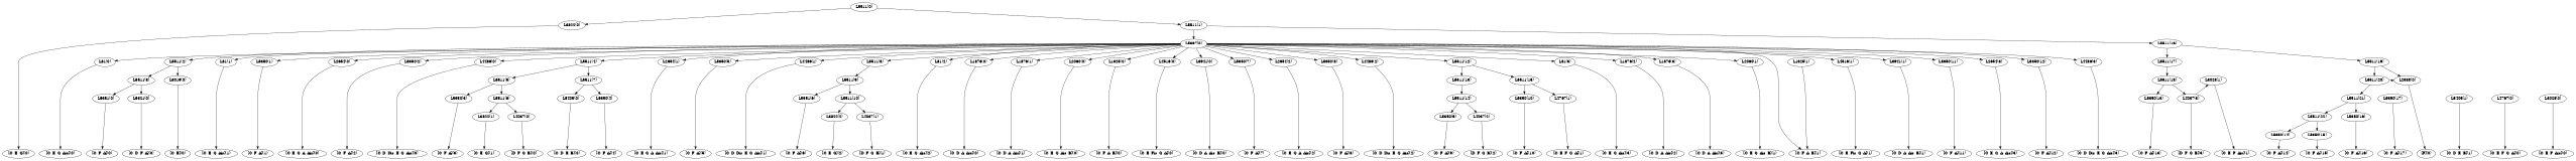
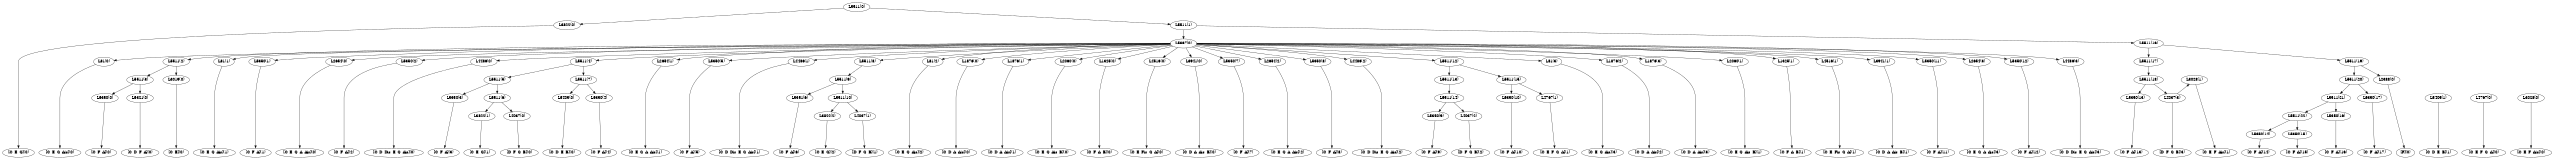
  digraph {
    "L5511(0)"
    "L3822(0)"
    "L5511(1)"
    "L5367(0)"
    "L5511(16)"
    "L81(0)"
    "L5511(2)"
    "L81(1)"
    "L5350(1)"
    "L2654(0)"
    "L5350(2)"
    "L4486(0)"
    "L5511(4)"
    "L2654(1)"
    "L5350(5)"
    "L4486(1)"
    "L5511(8)"
    "L81(2)"
    "L1876(0)"
    "L1876(1)"
    "L2060(0)"
    "L1325(0)"
    "L4516(0)"
    "L3941(0)"
    "L5350(7)"
    "L2654(2)"
    "L5350(8)"
    "L4486(2)"
    "L5511(12)"
    "L81(3)"
    "L1876(2)"
    "L1876(3)"
    "L2060(1)"
    "L1325(1)"
    "L4516(1)"
    "L3941(1)"
    "L5350(11)"
    "L2654(3)"
    "L5350(12)"
    "L4486(3)"
    "L5511(17)"
    "L5511(19)"
    "L5511(3)"
    "L3019(0)"
    "L5511(5)"
    "L5511(7)"
    "L5511(9)"
    "L5511(13)"
    "L5511(15)"
    "L5511(18)"
    "L3028(1)"
    "L5511(20)"
    "L2388(0)"
-   "L5350(0)" [label="L5351(0)"]
+   "L5350(0)"
    "L5321(0)"
    "L5350(3)"
    "L5511(6)"
    "L5405(0)"
    "L5350(4)"
    n60 [label="L5351(6)"]
    "L5511(10)"
    "L5405(1)"
    "L4767(0)"
    "L5511(14)"
    "L3028(0)"
    "L5350(10)"
    "L4767(1)"
    "L5350(13)"
    "L4037(3)"
    "L5511(21)"
    "L5350(17)"
    "L3822(1)"
    "L4037(0)"
    "L3822(2)"
    "L4037(1)"
    "L5350(9)"
    "L4037(2)"
    "L5511(22)"
    "L5350(16)"
    "L5350(14)"
    "L5350(15)"
    "[C  E  G](0)"
    "[C  E  G  Ais](0)"
    "[C  F  A](0)"
    "[C  D  F  A](0)"
    "[C  E](0)"
    "[C  E  G  Ais](1)"
    "[C  F  A](1)"
    "[C  E  G  A  Ais](0)"
    "[C  F  A](2)"
    "[C  D  Dis  E  G  Ais](0)"
    "[C  F  A](3)"
    "[C  E  G](1)"
    "[D  F  G  B](0)"
    "[C  D  E  B](0)"
    "[C  F  A](4)"
    "[C  E  G  A  Ais](1)"
    "[C  F  A](5)"
    "[C  D  Dis  E  G  Ais](1)"
    "[C  F  A](6)"
    "[C  E  G](2)"
    "[D  F  G  B](1)"
    "[C  D  E  B](1)"
    "[C  E  F  G  A](0)"
    "[C  E  G  Ais](2)"
    "[C  D  A  Ais](0)"
    "[C  D  A  Ais](1)"
    "[C  E  G  Ais  B](0)"
    "[C  F  A  B](0)"
    "[C  E  Fis  G  A](0)"
    "[C  D  A  Ais  B](0)"
    "[C  F  A](7)"
    "[C  E  G  A  Ais](2)"
    "[C  F  A](8)"
    "[C  D  Dis  E  G  Ais](2)"
    "[C  F  A](9)"
    "[D  F  G  B](2)"
    "[C  E  F  Ais](0)"
    "[C  F  A](10)"
    "[C  E  F  G  A](1)"
    "[C  E  G  Ais](3)"
    "[C  D  A  Ais](2)"
    "[C  D  A  Ais](3)"
    "[C  E  G  Ais  B](1)"
    "[C  F  A  B](1)"
    "[C  E  Fis  G  A](1)"
    "[C  D  A  Ais  B](1)"
    "[C  F  A](11)"
    "[C  E  G  A  Ais](3)"
    "[C  F  A](12)"
    "[C  D  Dis  E  G  Ais](3)"
    "[C  F  A](13)"
    "[D  F  G  B](3)"
    "[C  E  F  Ais](1)"
    "[C  F  A](14)"
    "[C  F  A](15)"
    "[C  F  A](16)"
    "[C  F  A](17)"
    "[F](0)"
    subgraph sub_1 {
      rank=min
      "L5511(0)"
    }
    subgraph sub_2 {
      rank=same
      "L3822(0)"
      "L5511(1)"
    }
    subgraph sub_3 {
      rank=same
      "L5367(0)"
      "L5511(16)"
    }
    subgraph sub_4 {
      rank=same
      "L81(0)"
      "L5511(2)"
      "L81(1)"
      "L5350(1)"
      "L2654(0)"
      "L5350(2)"
      "L4486(0)"
      "L5511(4)"
      "L2654(1)"
      "L5350(5)"
      "L4486(1)"
      "L5511(8)"
      "L81(2)"
      "L1876(0)"
      "L1876(1)"
      "L2060(0)"
      "L1325(0)"
      "L4516(0)"
      "L3941(0)"
      "L5350(7)"
      "L2654(2)"
      "L5350(8)"
      "L4486(2)"
      "L5511(12)"
      "L81(3)"
      "L1876(2)"
      "L1876(3)"
      "L2060(1)"
      "L1325(1)"
      "L4516(1)"
      "L3941(1)"
      "L5350(11)"
      "L2654(3)"
      "L5350(12)"
      "L4486(3)"
      "L5511(17)"
      "L5511(19)"
    }
    subgraph sub_5 {
      rank=same
      "L5511(3)"
      "L3019(0)"
      "L5511(5)"
      "L5511(7)"
      "L5511(9)"
      "L5511(13)"
      "L5511(15)"
      "L5511(18)"
      "L3028(1)"
      "L5511(20)"
      "L2388(0)"
    }
    subgraph sub_6 {
      rank=same
      "L5350(0)"
      "L5321(0)"
      "L5350(3)"
      "L5511(6)"
      "L5405(0)"
      "L5350(4)"
      n60
      "L5511(10)"
      "L5405(1)"
      "L4767(0)"
      "L5511(14)"
      "L3028(0)"
      "L5350(10)"
      "L4767(1)"
      "L5350(13)"
      "L4037(3)"
      "L5511(21)"
      "L5350(17)"
    }
    subgraph sub_7 {
      rank=same
      "L3822(1)"
      "L4037(0)"
      "L3822(2)"
      "L4037(1)"
      "L5350(9)"
      "L4037(2)"
      "L5511(22)"
      "L5350(16)"
    }
    subgraph sub_8 {
      rank=same
      "L5350(14)"
      "L5350(15)"
    }
    subgraph sub_9 {
      rank=max
      "[C  E  G](0)"
      "[C  E  G  Ais](0)"
      "[C  F  A](0)"
      "[C  D  F  A](0)"
      "[C  E](0)"
      "[C  E  G  Ais](1)"
      "[C  F  A](1)"
      "[C  E  G  A  Ais](0)"
      "[C  F  A](2)"
      "[C  D  Dis  E  G  Ais](0)"
      "[C  F  A](3)"
      "[C  E  G](1)"
      "[D  F  G  B](0)"
      "[C  D  E  B](0)"
      "[C  F  A](4)"
      "[C  E  G  A  Ais](1)"
      "[C  F  A](5)"
      "[C  D  Dis  E  G  Ais](1)"
      "[C  F  A](6)"
      "[C  E  G](2)"
      "[D  F  G  B](1)"
      "[C  D  E  B](1)"
      "[C  E  F  G  A](0)"
      "[C  E  G  Ais](2)"
      "[C  D  A  Ais](0)"
      "[C  D  A  Ais](1)"
      "[C  E  G  Ais  B](0)"
      "[C  F  A  B](0)"
      "[C  E  Fis  G  A](0)"
      "[C  D  A  Ais  B](0)"
      "[C  F  A](7)"
      "[C  E  G  A  Ais](2)"
      "[C  F  A](8)"
      "[C  D  Dis  E  G  Ais](2)"
      "[C  F  A](9)"
      "[D  F  G  B](2)"
      "[C  E  F  Ais](0)"
      "[C  F  A](10)"
      "[C  E  F  G  A](1)"
      "[C  E  G  Ais](3)"
      "[C  D  A  Ais](2)"
      "[C  D  A  Ais](3)"
      "[C  E  G  Ais  B](1)"
      "[C  F  A  B](1)"
      "[C  E  Fis  G  A](1)"
      "[C  D  A  Ais  B](1)"
      "[C  F  A](11)"
      "[C  E  G  A  Ais](3)"
      "[C  F  A](12)"
      "[C  D  Dis  E  G  Ais](3)"
      "[C  F  A](13)"
      "[D  F  G  B](3)"
      "[C  E  F  Ais](1)"
      "[C  F  A](14)"
      "[C  F  A](15)"
      "[C  F  A](16)"
      "[C  F  A](17)"
      "[F](0)"
    }
    "L5511(0)" -> "L3822(0)"
    "L5511(0)" -> "L5511(1)"
    "L3822(0)" -> "[C  E  G](0)"
    "L5511(1)" -> "L5367(0)"
    "L5511(1)" -> "L5511(16)"
    "L5367(0)" -> "L81(0)"
    "L5367(0)" -> "L5511(2)"
    "L5367(0)" -> "L81(1)"
    "L5367(0)" -> "L5350(1)"
    "L5367(0)" -> "L2654(0)"
    "L5367(0)" -> "L5350(2)"
    "L5367(0)" -> "L4486(0)"
    "L5367(0)" -> "L5511(4)"
    "L5367(0)" -> "L2654(1)"
    "L5367(0)" -> "L5350(5)"
    "L5367(0)" -> "L4486(1)"
    "L5367(0)" -> "L5511(8)"
    "L5367(0)" -> "L81(2)"
    "L5367(0)" -> "L1876(0)"
    "L5367(0)" -> "L1876(1)"
    "L5367(0)" -> "L2060(0)"
    "L5367(0)" -> "L1325(0)"
    "L5367(0)" -> "L4516(0)"
    "L5367(0)" -> "L3941(0)"
    "L5367(0)" -> "L5350(7)"
    "L5367(0)" -> "L2654(2)"
    "L5367(0)" -> "L5350(8)"
    "L5367(0)" -> "L4486(2)"
    "L5367(0)" -> "L5511(12)"
    "L5367(0)" -> "L81(3)"
    "L5367(0)" -> "L1876(2)"
    "L5367(0)" -> "L1876(3)"
    "L5367(0)" -> "L2060(1)"
-   "L5367(0)" -> "[C  F  A  B](1)"
+   "L5367(0)" -> "L1325(1)"
    "L5367(0)" -> "L4516(1)"
    "L5367(0)" -> "L3941(1)"
    "L5367(0)" -> "L5350(11)"
    "L5367(0)" -> "L2654(3)"
    "L5367(0)" -> "L5350(12)"
    "L5367(0)" -> "L4486(3)"
    "L5511(16)" -> "L5511(17)"
    "L5511(16)" -> "L5511(19)"
    "L81(0)" -> "[C  E  G  Ais](0)"
    "L5511(2)" -> "L5511(3)"
    "L5511(2)" -> "L3019(0)"
    "L81(1)" -> "[C  E  G  Ais](1)"
    "L5350(1)" -> "[C  F  A](1)"
    "L2654(0)" -> "[C  E  G  A  Ais](0)"
    "L5350(2)" -> "[C  F  A](2)"
    "L4486(0)" -> "[C  D  Dis  E  G  Ais](0)"
    "L5511(4)" -> "L5511(5)"
    "L5511(4)" -> "L5511(7)"
    "L2654(1)" -> "[C  E  G  A  Ais](1)"
    "L5350(5)" -> "[C  F  A](5)"
    "L4486(1)" -> "[C  D  Dis  E  G  Ais](1)"
    "L5511(8)" -> "L5511(9)"
    "L81(2)" -> "[C  E  G  Ais](2)"
    "L1876(0)" -> "[C  D  A  Ais](0)"
    "L1876(1)" -> "[C  D  A  Ais](1)"
    "L2060(0)" -> "[C  E  G  Ais  B](0)"
    "L1325(0)" -> "[C  F  A  B](0)"
    "L4516(0)" -> "[C  E  Fis  G  A](0)"
    "L3941(0)" -> "[C  D  A  Ais  B](0)"
    "L5350(7)" -> "[C  F  A](7)"
    "L2654(2)" -> "[C  E  G  A  Ais](2)"
    "L5350(8)" -> "[C  F  A](8)"
    "L4486(2)" -> "[C  D  Dis  E  G  Ais](2)"
    "L5511(12)" -> "L5511(13)"
    "L5511(12)" -> "L5511(15)"
    "L81(3)" -> "[C  E  G  Ais](3)"
    "L1876(2)" -> "[C  D  A  Ais](2)"
    "L1876(3)" -> "[C  D  A  Ais](3)"
    "L2060(1)" -> "[C  E  G  Ais  B](1)"
    "L1325(1)" -> "[C  F  A  B](1)"
    "L4516(1)" -> "[C  E  Fis  G  A](1)"
    "L3941(1)" -> "[C  D  A  Ais  B](1)"
    "L5350(11)" -> "[C  F  A](11)"
    "L2654(3)" -> "[C  E  G  A  Ais](3)"
    "L5350(12)" -> "[C  F  A](12)"
    "L4486(3)" -> "[C  D  Dis  E  G  Ais](3)"
    "L5511(17)" -> "L5511(18)"
    "L5511(19)" -> "L5511(20)"
    "L5511(19)" -> "L2388(0)"
    "L5511(3)" -> "L5350(0)"
    "L5511(3)" -> "L5321(0)"
    "L3019(0)" -> "[C  E](0)"
    "L5511(5)" -> "L5350(3)"
    "L5511(5)" -> "L5511(6)"
    "L5511(7)" -> "L5405(0)"
    "L5511(7)" -> "L5350(4)"
    "L5511(9)" -> n60
    "L5511(9)" -> "L5511(10)"
    "L5511(13)" -> "L5511(14)"
    "L5511(15)" -> "L5350(10)"
    "L5511(15)" -> "L4767(1)"
    "L5511(18)" -> "L5350(13)"
    "L5511(18)" -> "L4037(3)"
    "L3028(1)" -> "[C  E  F  Ais](1)"
    "L5511(20)" -> "L5511(21)"
-   "L5511(20)" -> "L2388(0)"
+   "L5511(20)" -> "L5350(17)"
    "L2388(0)" -> "[F](0)"
    "L5350(0)" -> "[C  F  A](0)"
    "L5321(0)" -> "[C  D  F  A](0)"
    "L5350(3)" -> "[C  F  A](3)"
    "L5511(6)" -> "L3822(1)"
    "L5511(6)" -> "L4037(0)"
    "L5405(0)" -> "[C  D  E  B](0)"
    "L5350(4)" -> "[C  F  A](4)"
    n60 -> "[C  F  A](6)"
    "L5511(10)" -> "L3822(2)"
    "L5511(10)" -> "L4037(1)"
    "L5405(1)" -> "[C  D  E  B](1)"
    "L4767(0)" -> "[C  E  F  G  A](0)"
    "L5511(14)" -> "L5350(9)"
    "L5511(14)" -> "L4037(2)"
    "L3028(0)" -> "[C  E  F  Ais](0)"
    "L5350(10)" -> "[C  F  A](10)"
    "L4767(1)" -> "[C  E  F  G  A](1)"
    "L5350(13)" -> "[C  F  A](13)"
    "L4037(3)" -> "L3028(1)"
    "L4037(3)" -> "[D  F  G  B](3)"
    "L5511(21)" -> "L5511(22)"
    "L5511(21)" -> "L5350(16)"
    "L5350(17)" -> "[C  F  A](17)"
    "L3822(1)" -> "[C  E  G](1)"
    "L4037(0)" -> "[D  F  G  B](0)"
    "L3822(2)" -> "[C  E  G](2)"
    "L4037(1)" -> "[D  F  G  B](1)"
    "L5350(9)" -> "[C  F  A](9)"
    "L4037(2)" -> "[D  F  G  B](2)"
    "L5511(22)" -> "L5350(14)"
    "L5511(22)" -> "L5350(15)"
    "L5350(16)" -> "[C  F  A](16)"
    "L5350(14)" -> "[C  F  A](14)"
    "L5350(15)" -> "[C  F  A](15)"
  }
